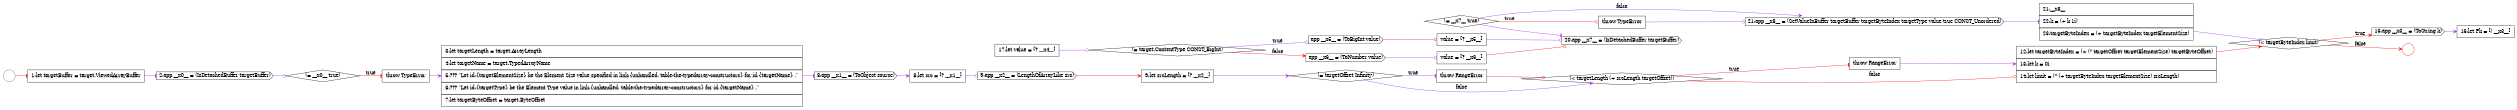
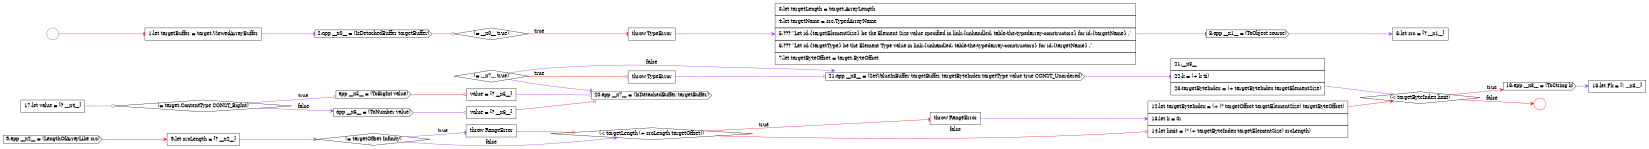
  digraph {
    rankdir=LR
    node [color=black fillcolor=white shape=none style=filled]
    edge [arrowhead=odot color=purple]
    n1 [label=<<font color="black">     <table border="0" cellborder="1" cellspacing="0" cellpadding="10">       <tr><td align="left">throw RangeError</td></tr>     </table>   </font>> margin=0]
    n2 [label=<<font color="black">     <table border="0" cellborder="1" cellspacing="0" cellpadding="10">       <tr><td align="left">12:let targetByteIndex = (+ (* targetOffset targetElementSize) targetByteOffset)</td></tr>       <tr><td align="left">13:let k = 0i</td></tr>       <tr><td align="left">14:let limit = (* (+ targetByteIndex targetElementSize) srcLength)</td></tr>     </table>   </font>> margin=0]
    n3 [label=<<font color="black">(&lt; targetByteIndex limit)</font>> shape=diamond]
    n4 [label=<<font color="black">     <table border="0" cellborder="1" cellspacing="0" cellpadding="10">       <tr><td align="left">throw TypeError</td></tr>     </table>   </font>> margin=0]
-   n5 [label=<<font color="black">     <table border="0" cellborder="1" cellspacing="0" cellpadding="10">       <tr><td align="left">3:let targetLength = target.ArrayLength</td></tr>       <tr><td align="left">4:let targetName = target.TypedArrayName</td></tr>       <tr><td align="left">5:??? &quot;Let id:{targetElementSize} be the Element Size value specified in link:{unhandled: table-the-typedarray-constructors} for id:{targetName} .&quot;</td></tr>       <tr><td align="left">6:??? &quot;Let id:{targetType} be the Element Type value in link:{unhandled: table-the-typedarray-constructors} for id:{targetName} .&quot;</td></tr>       <tr><td align="left">7:let targetByteOffset = target.ByteOffset</td></tr>     </table>   </font>> margin=0]
+   n5 [label=<<font color="black">     <table border="0" cellborder="1" cellspacing="0" cellpadding="10">       <tr><td align="left">3:let targetLength = target.ArrayLength</td></tr>       <tr><td align="left">4:let targetName = src.TypedArrayName</td></tr>       <tr><td align="left">5:??? &quot;Let id:{targetElementSize} be the Element Size value specified in link:{unhandled: table-the-typedarray-constructors} for id:{targetName} .&quot;</td></tr>       <tr><td align="left">6:??? &quot;Let id:{targetType} be the Element Type value in link:{unhandled: table-the-typedarray-constructors} for id:{targetName} .&quot;</td></tr>       <tr><td align="left">7:let targetByteOffset = target.ByteOffset</td></tr>     </table>   </font>> margin=0]
    n6 [label=<<font color="black">8:app __x1__ = (ToObject source)</font>> shape=cds]
-   n7 [label=<<font color="black">     <table border="0" cellborder="1" cellspacing="0" cellpadding="10">       <tr><td align="left">21:__x8__</td></tr>       <tr><td align="left">22:k = (+ k 1i)</td></tr>       <tr><td align="left">23:targetByteIndex = (+ targetByteIndex targetElementSize)</td></tr>     </table>   </font>> margin=0]
+   n7 [label=<<font color="black">     <table border="0" cellborder="1" cellspacing="0" cellpadding="10">       <tr><td align="left">21:__x8__</td></tr>       <tr><td align="left">22:k = (+ k 4i)</td></tr>       <tr><td align="left">23:targetByteIndex = (+ targetByteIndex targetElementSize)</td></tr>     </table>   </font>> margin=0]
    n8 [label=<<font color="black">16:app __x3__ = (ToString k)</font>> shape=cds]
    n9 [color=red label=" " shape=circle]
    n10 [label=<<font color="black">(= __x7__ true)</font>> shape=diamond]
    n11 [label=<<font color="black">21:app __x8__ = (SetValueInBuffer targetBuffer targetByteIndex targetType value true CONST_Unordered)</font>> shape=cds]
    n12 [label=<<font color="black">     <table border="0" cellborder="1" cellspacing="0" cellpadding="10">       <tr><td align="left">throw TypeError</td></tr>     </table>   </font>> margin=0]
    n13 [label=<<font color="black">20:app __x7__ = (IsDetachedBuffer targetBuffer)</font>> shape=cds]
    n14 [label=<<font color="black">     <table border="0" cellborder="1" cellspacing="0" cellpadding="10">       <tr><td align="left">9:let srcLength = [? __x2__]</td></tr>     </table>   </font>> margin=0]
    n15 [label=<<font color="black">(= targetOffset Infinity)</font>> shape=diamond]
    n16 [label=<<font color="black">     <table border="0" cellborder="1" cellspacing="0" cellpadding="10">       <tr><td align="left">throw RangeError</td></tr>     </table>   </font>> margin=0]
    n17 [label=<<font color="black">(&lt; targetLength (+ srcLength targetOffset))</font>> shape=diamond]
    n18 [label=<<font color="black">     <table border="0" cellborder="1" cellspacing="0" cellpadding="10">       <tr><td align="left">value = [? __x5__]</td></tr>     </table>   </font>> margin=0]
    n19 [label=<<font color="black">     <table border="0" cellborder="1" cellspacing="0" cellpadding="10">       <tr><td align="left">17:let value = [? __x4__]</td></tr>     </table>   </font>> margin=0]
    n20 [label=<<font color="black">(= target.ContentType CONST_BigInt)</font>> shape=diamond]
    n21 [label=<<font color="black">     <table border="0" cellborder="1" cellspacing="0" cellpadding="10">       <tr><td align="left">16:let Pk = [! __x3__]</td></tr>     </table>   </font>> margin=0]
    n22 [label=<<font color="black">     <table border="0" cellborder="1" cellspacing="0" cellpadding="10">       <tr><td align="left">value = [? __x6__]</td></tr>     </table>   </font>> margin=0]
    n23 [label=<<font color="black">app __x5__ = (ToBigInt value)</font>> shape=cds]
    n24 [label=<<font color="black">app __x6__ = (ToNumber value)</font>> shape=cds]
    n25 [label=<<font color="black">     <table border="0" cellborder="1" cellspacing="0" cellpadding="10">       <tr><td align="left">1:let targetBuffer = target.ViewedArrayBuffer</td></tr>     </table>   </font>> margin=0]
    n26 [label=<<font color="black">2:app __x0__ = (IsDetachedBuffer targetBuffer)</font>> shape=cds]
    n27 [label=<<font color="black">(= __x0__ true)</font>> shape=diamond]
    n28 [label=<<font color="black">9:app __x2__ = (LengthOfArrayLike src)</font>> shape=cds]
    n29 [label=<<font color="black">     <table border="0" cellborder="1" cellspacing="0" cellpadding="10">       <tr><td align="left">8:let src = [? __x1__]</td></tr>     </table>   </font>> margin=0]
    n30 [color=gray40 label=" " shape=circle]
    n1 -> n2 [arrowhead=vee]
    n2 -> n3 [arrowhead=vee color=red]
    n3 -> n8 [arrowhead=vee color=red label=<<font color="black">true</font>>]
    n3 -> n9 [arrowhead=vee color=red label=<<font color="black">false</font>>]
    n4 -> n5 [arrowhead=vee]
    n5 -> n6 [arrowhead=tee]
    n6 -> n29 [arrowhead=vee]
    n7 -> n3
    n8 -> n21 [arrowhead=vee]
    n10 -> n11 [arrowhead=vee label=<<font color="black">false</font>>]
    n10 -> n12 [color=red label=<<font color="black">true</font>>]
    n10 -> n13 [arrowhead=tee]
    n11 -> n7 [arrowhead=tee]
    n12 -> n11
    n14 -> n15 [arrowhead=vee]
    n15 -> n16 [arrowhead=tee label=<<font color="black">true</font>>]
    n15 -> n17 [arrowhead=vee label=<<font color="black">false</font>>]
    n16 -> n17 [color=red]
    n17 -> n1 [arrowhead=tee color=red label=<<font color="black">true</font>>]
    n17 -> n2 [color=red label=<<font color="black">false</font>>]
    n18 -> n13
    n19 -> n20
    n20 -> n23 [label=<<font color="black">true</font>>]
-   n20 -> n24 [arrowhead=vee color=red label=<<font color="black">false</font>>]
+   n20 -> n24 [arrowhead=vee label=<<font color="black">false</font>>]
    n22 -> n13 [color=red]
    n23 -> n18 [color=red]
    n24 -> n22
    n25 -> n26 [arrowhead=tee]
-   n26 -> n27
+   n26 -> n27 [color=red]
    n27 -> n4 [arrowhead=tee color=red label=<<font color="black">true</font>>]
    n28 -> n14 [arrowhead=vee color=red]
-   n29 -> n28
    n30 -> n25 [arrowhead=tee color=red]
  }
